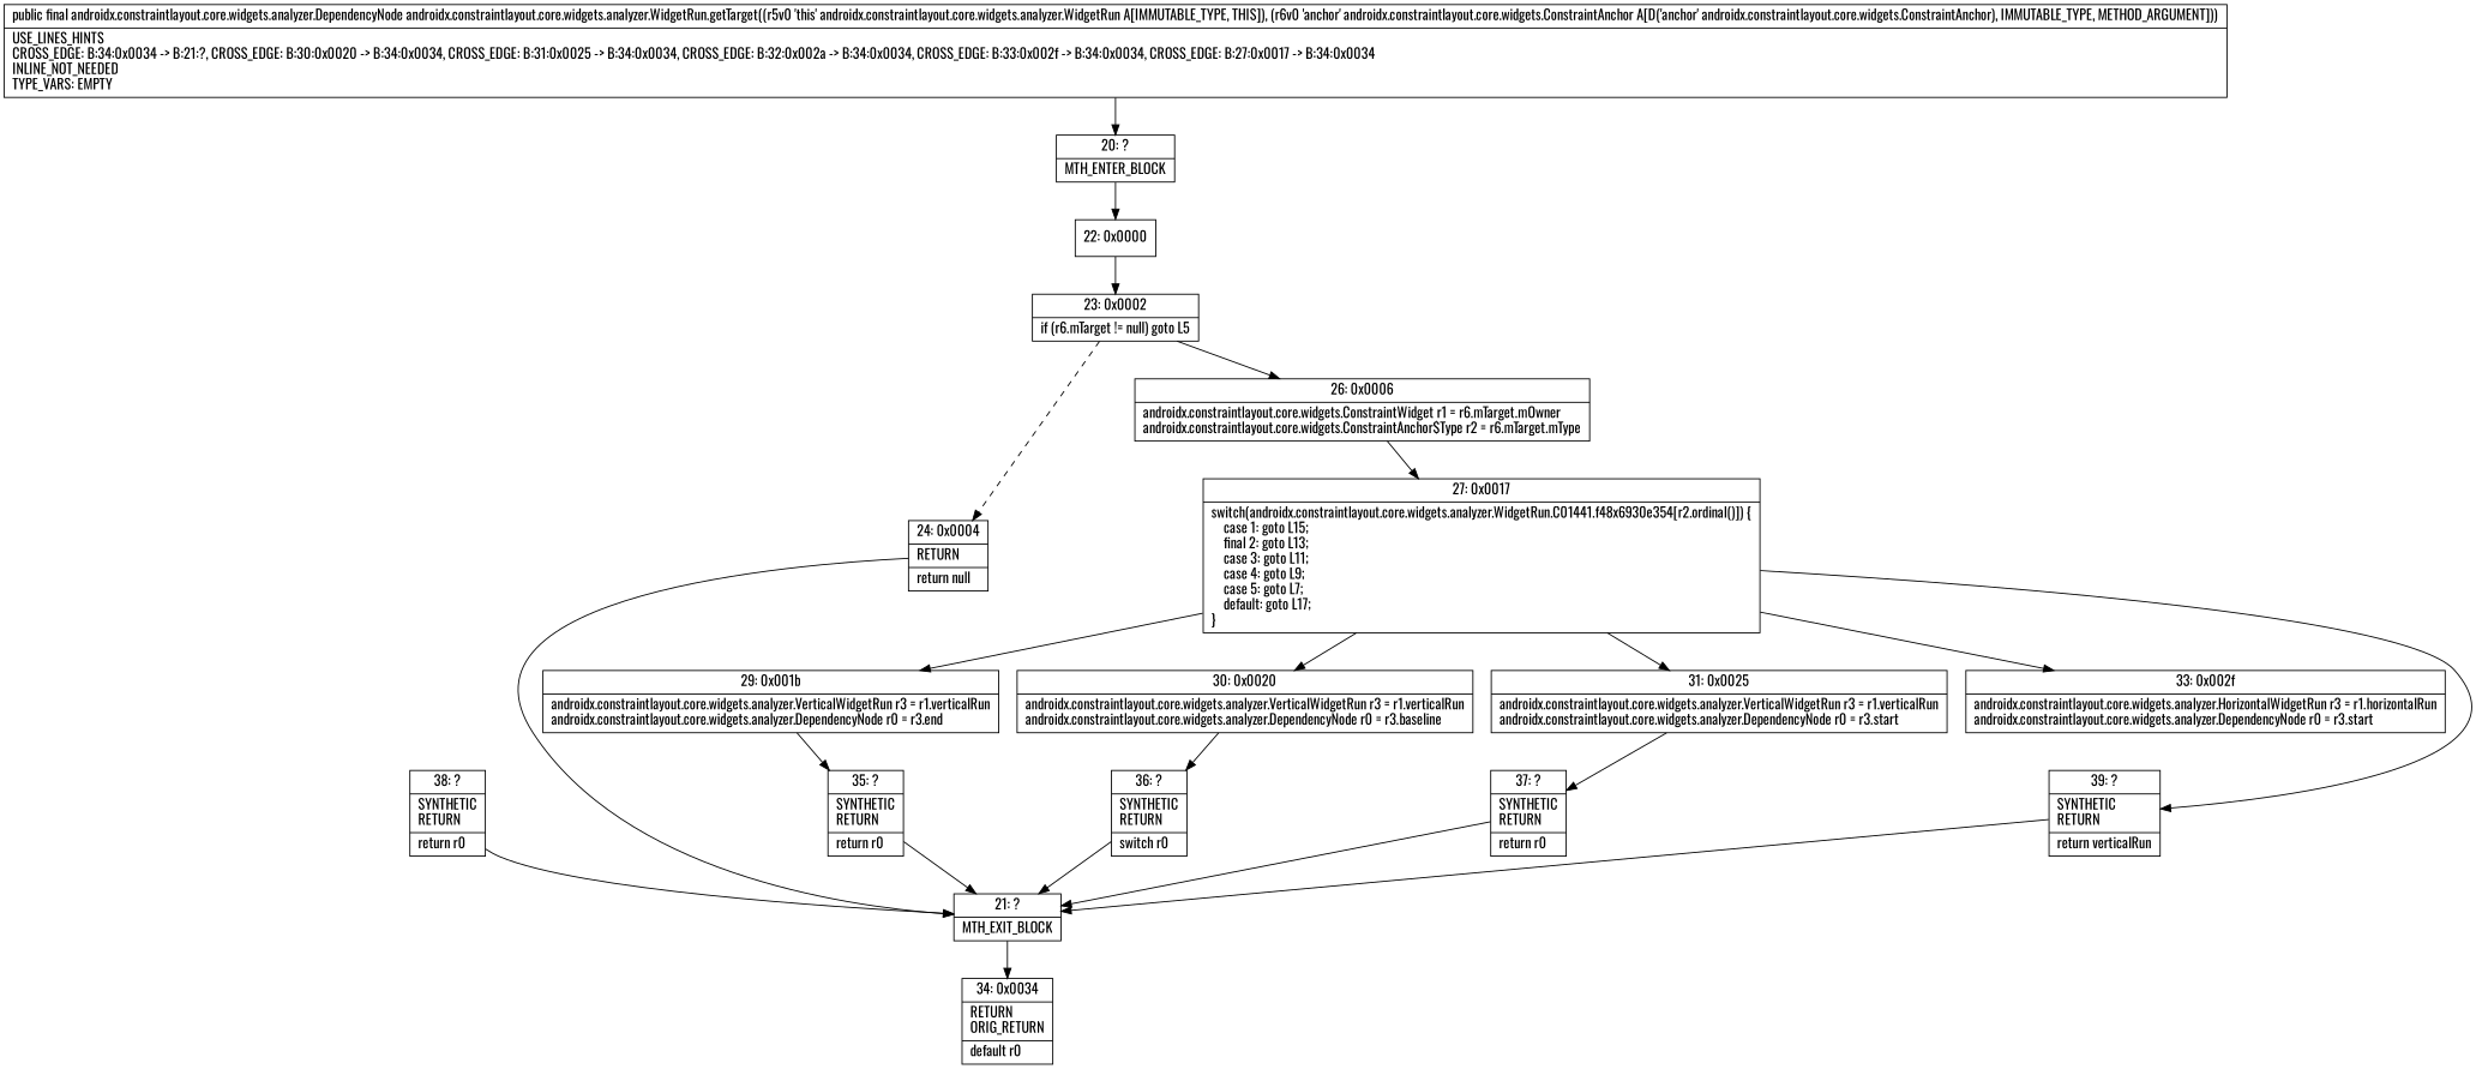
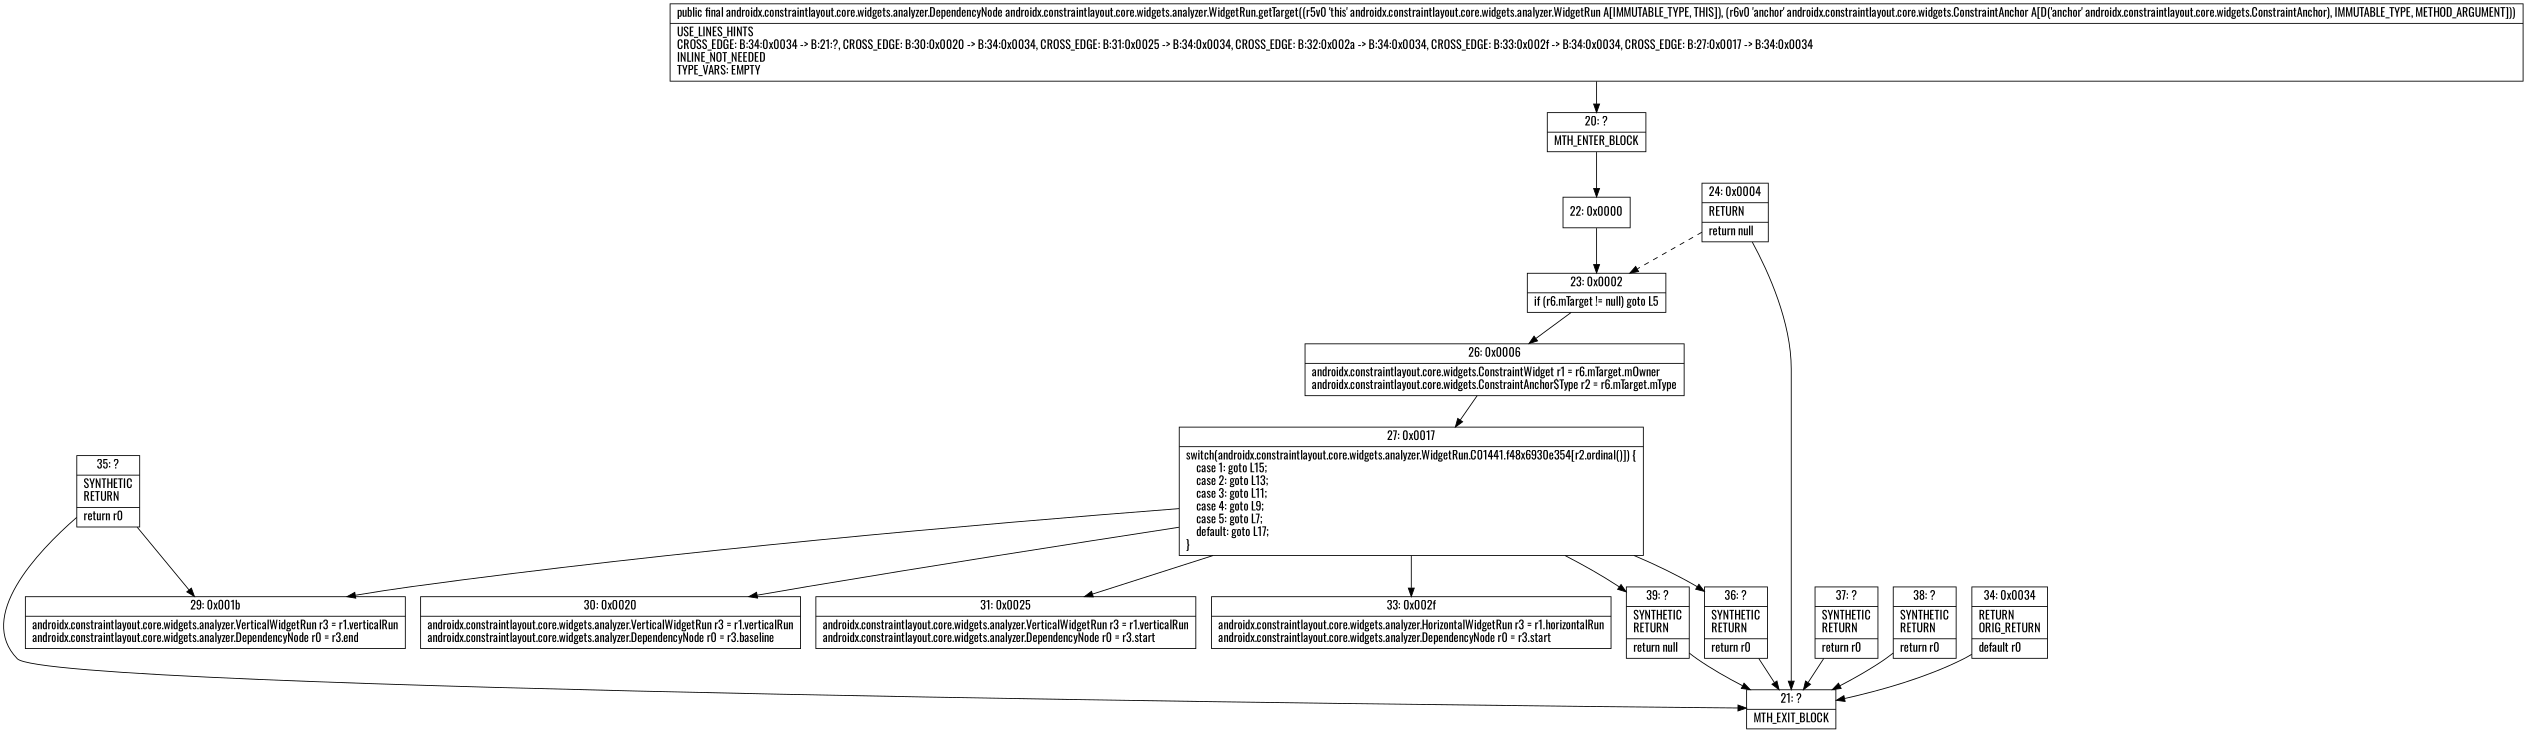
  digraph {
    fontname=Oswald
    node [fontname=Oswald shape=record]
    edge [fontname=Oswald]
    n1 [label="{20\:\ ?|MTH_ENTER_BLOCK\l}"]
    n2 [label="{22\:\ 0x0000}"]
    n3 [label="{23\:\ 0x0002|if (r6.mTarget != null) goto L5\l}"]
    n4 [label="{24\:\ 0x0004|RETURN\l|return null\l}"]
    n5 [label="{26\:\ 0x0006|androidx.constraintlayout.core.widgets.ConstraintWidget r1 = r6.mTarget.mOwner\landroidx.constraintlayout.core.widgets.ConstraintAnchor$Type r2 = r6.mTarget.mType\l}"]
    n6 [label="{21\:\ ?|MTH_EXIT_BLOCK\l}"]
-   n7 [label="{27\:\ 0x0017|switch(androidx.constraintlayout.core.widgets.analyzer.WidgetRun.C01441.f48x6930e354[r2.ordinal()]) \{\l    case 1: goto L15;\l    final 2: goto L13;\l    case 3: goto L11;\l    case 4: goto L9;\l    case 5: goto L7;\l    default: goto L17;\l\}\l}"]
+   n7 [label="{27\:\ 0x0017|switch(androidx.constraintlayout.core.widgets.analyzer.WidgetRun.C01441.f48x6930e354[r2.ordinal()]) \{\l    case 1: goto L15;\l    case 2: goto L13;\l    case 3: goto L11;\l    case 4: goto L9;\l    case 5: goto L7;\l    default: goto L17;\l\}\l}"]
    n8 [label="{29\:\ 0x001b|androidx.constraintlayout.core.widgets.analyzer.VerticalWidgetRun r3 = r1.verticalRun\landroidx.constraintlayout.core.widgets.analyzer.DependencyNode r0 = r3.end\l}"]
    n9 [label="{30\:\ 0x0020|androidx.constraintlayout.core.widgets.analyzer.VerticalWidgetRun r3 = r1.verticalRun\landroidx.constraintlayout.core.widgets.analyzer.DependencyNode r0 = r3.baseline\l}"]
    n10 [label="{31\:\ 0x0025|androidx.constraintlayout.core.widgets.analyzer.VerticalWidgetRun r3 = r1.verticalRun\landroidx.constraintlayout.core.widgets.analyzer.DependencyNode r0 = r3.start\l}"]
    n11 [label="{33\:\ 0x002f|androidx.constraintlayout.core.widgets.analyzer.HorizontalWidgetRun r3 = r1.horizontalRun\landroidx.constraintlayout.core.widgets.analyzer.DependencyNode r0 = r3.start\l}"]
-   n12 [label="{39\:\ ?|SYNTHETIC\lRETURN\l|return verticalRun\l}"]
+   n12 [label="{39\:\ ?|SYNTHETIC\lRETURN\l|return null\l}"]
    n13 [label="{35\:\ ?|SYNTHETIC\lRETURN\l|return r0\l}"]
-   n14 [label="{36\:\ ?|SYNTHETIC\lRETURN\l|switch r0\l}"]
+   n14 [label="{36\:\ ?|SYNTHETIC\lRETURN\l|return r0\l}"]
    n15 [label="{37\:\ ?|SYNTHETIC\lRETURN\l|return r0\l}"]
    n16 [label="{38\:\ ?|SYNTHETIC\lRETURN\l|return r0\l}"]
    n17 [label="{34\:\ 0x0034|RETURN\lORIG_RETURN\l|default r0\l}"]
    n18 [label="{public final androidx.constraintlayout.core.widgets.analyzer.DependencyNode androidx.constraintlayout.core.widgets.analyzer.WidgetRun.getTarget((r5v0 'this' androidx.constraintlayout.core.widgets.analyzer.WidgetRun A[IMMUTABLE_TYPE, THIS]), (r6v0 'anchor' androidx.constraintlayout.core.widgets.ConstraintAnchor A[D('anchor' androidx.constraintlayout.core.widgets.ConstraintAnchor), IMMUTABLE_TYPE, METHOD_ARGUMENT]))  | USE_LINES_HINTS\lCROSS_EDGE: B:34:0x0034 \-\> B:21:?, CROSS_EDGE: B:30:0x0020 \-\> B:34:0x0034, CROSS_EDGE: B:31:0x0025 \-\> B:34:0x0034, CROSS_EDGE: B:32:0x002a \-\> B:34:0x0034, CROSS_EDGE: B:33:0x002f \-\> B:34:0x0034, CROSS_EDGE: B:27:0x0017 \-\> B:34:0x0034\lINLINE_NOT_NEEDED\lTYPE_VARS: EMPTY\l}"]
    n1 -> n2
    n2 -> n3
-   n3 -> n4 [style=dashed]
+   n4 -> n3 [style=dashed]
    n3 -> n5
    n4 -> n6
    n5 -> n7
    n7 -> n8
    n7 -> n9
    n7 -> n10
    n7 -> n11
    n7 -> n12
-   n8 -> n13
-   n9 -> n14
-   n10 -> n15
+   n13 -> n8
+   n7 -> n14
    n12 -> n6
    n13 -> n6
    n14 -> n6
    n15 -> n6
    n16 -> n6
-   n6 -> n17
+   n17 -> n6
    n18 -> n1
  }
